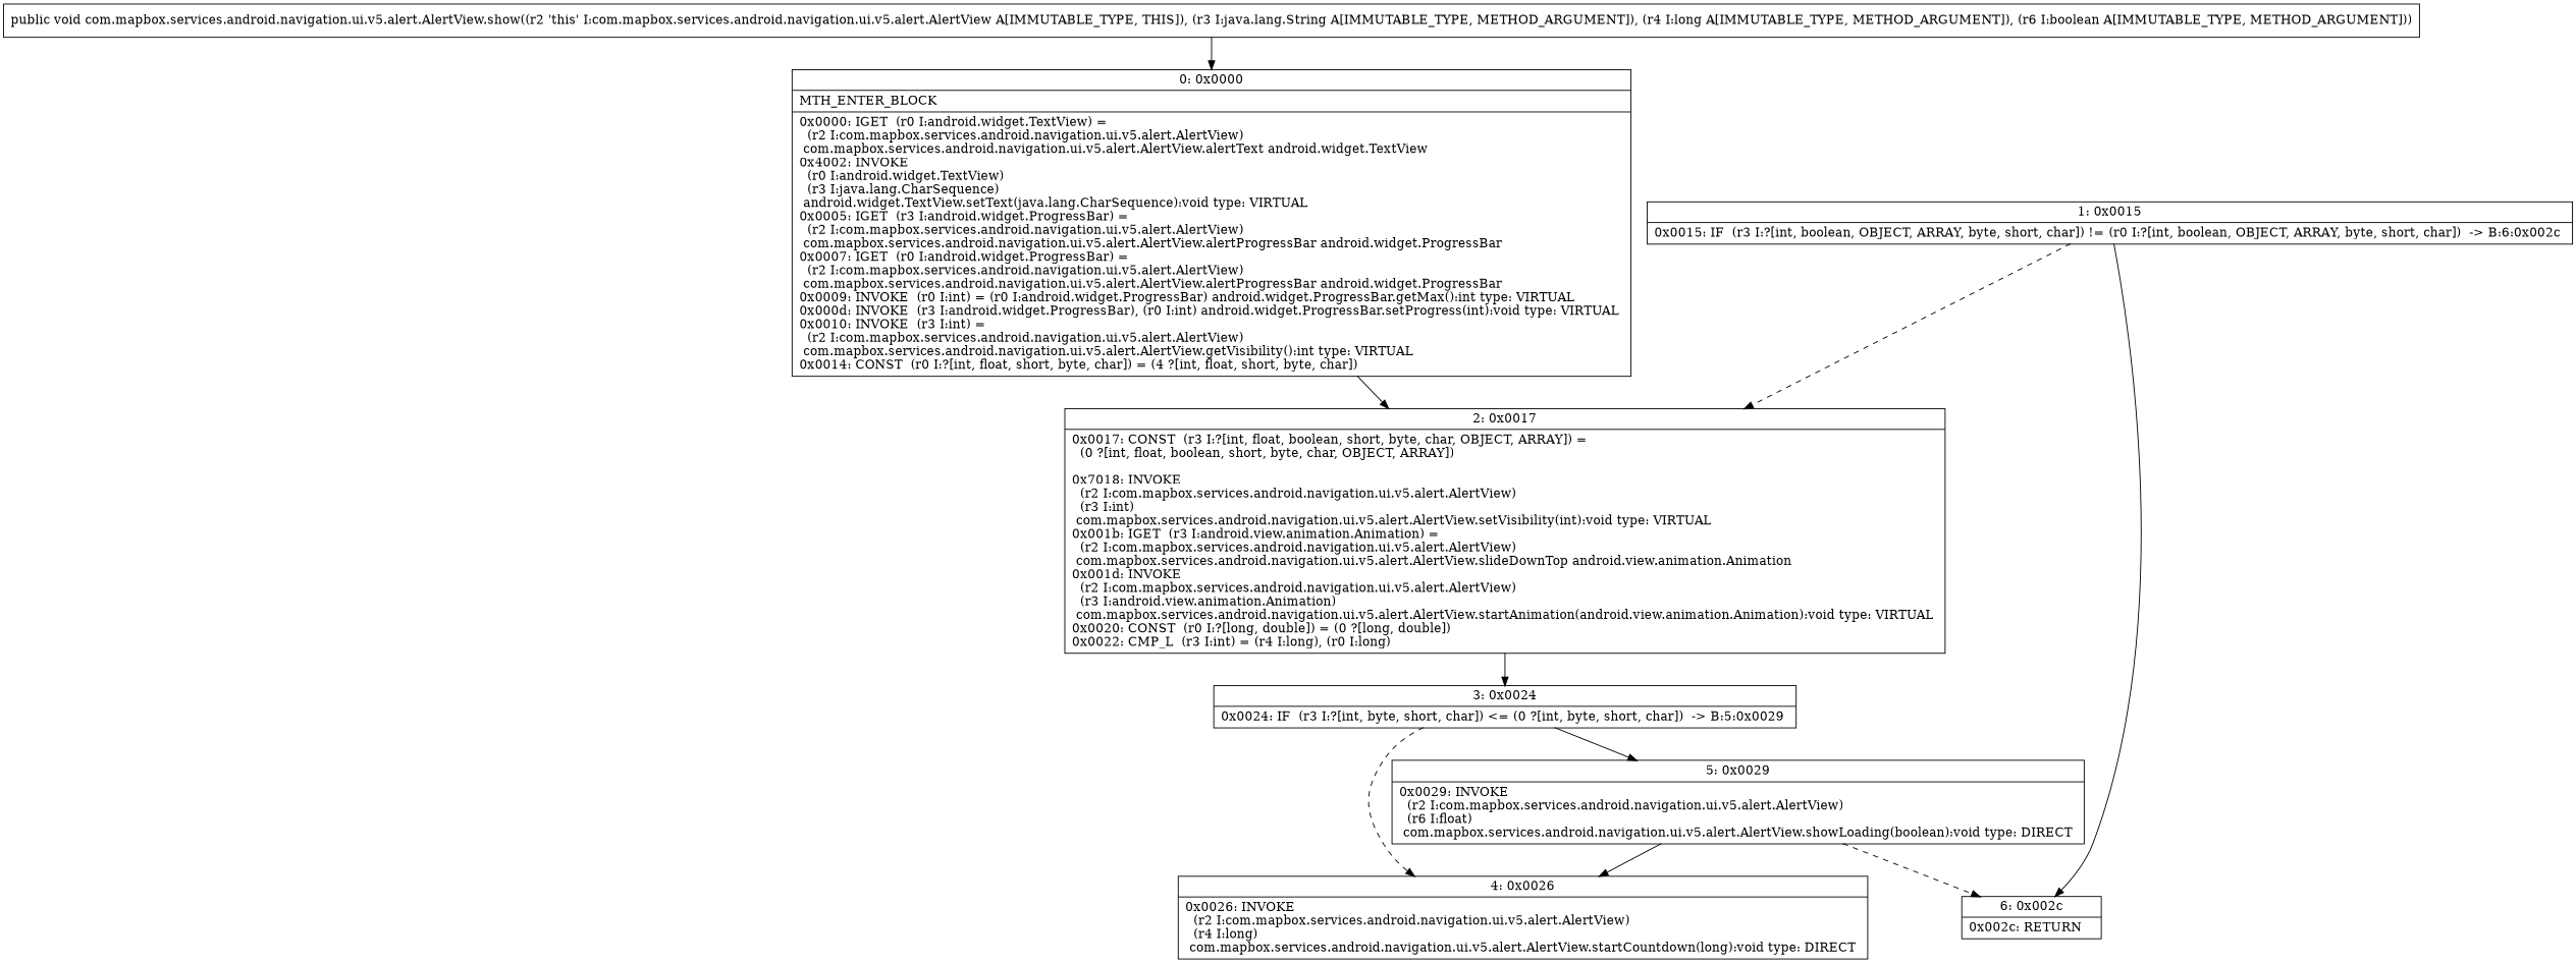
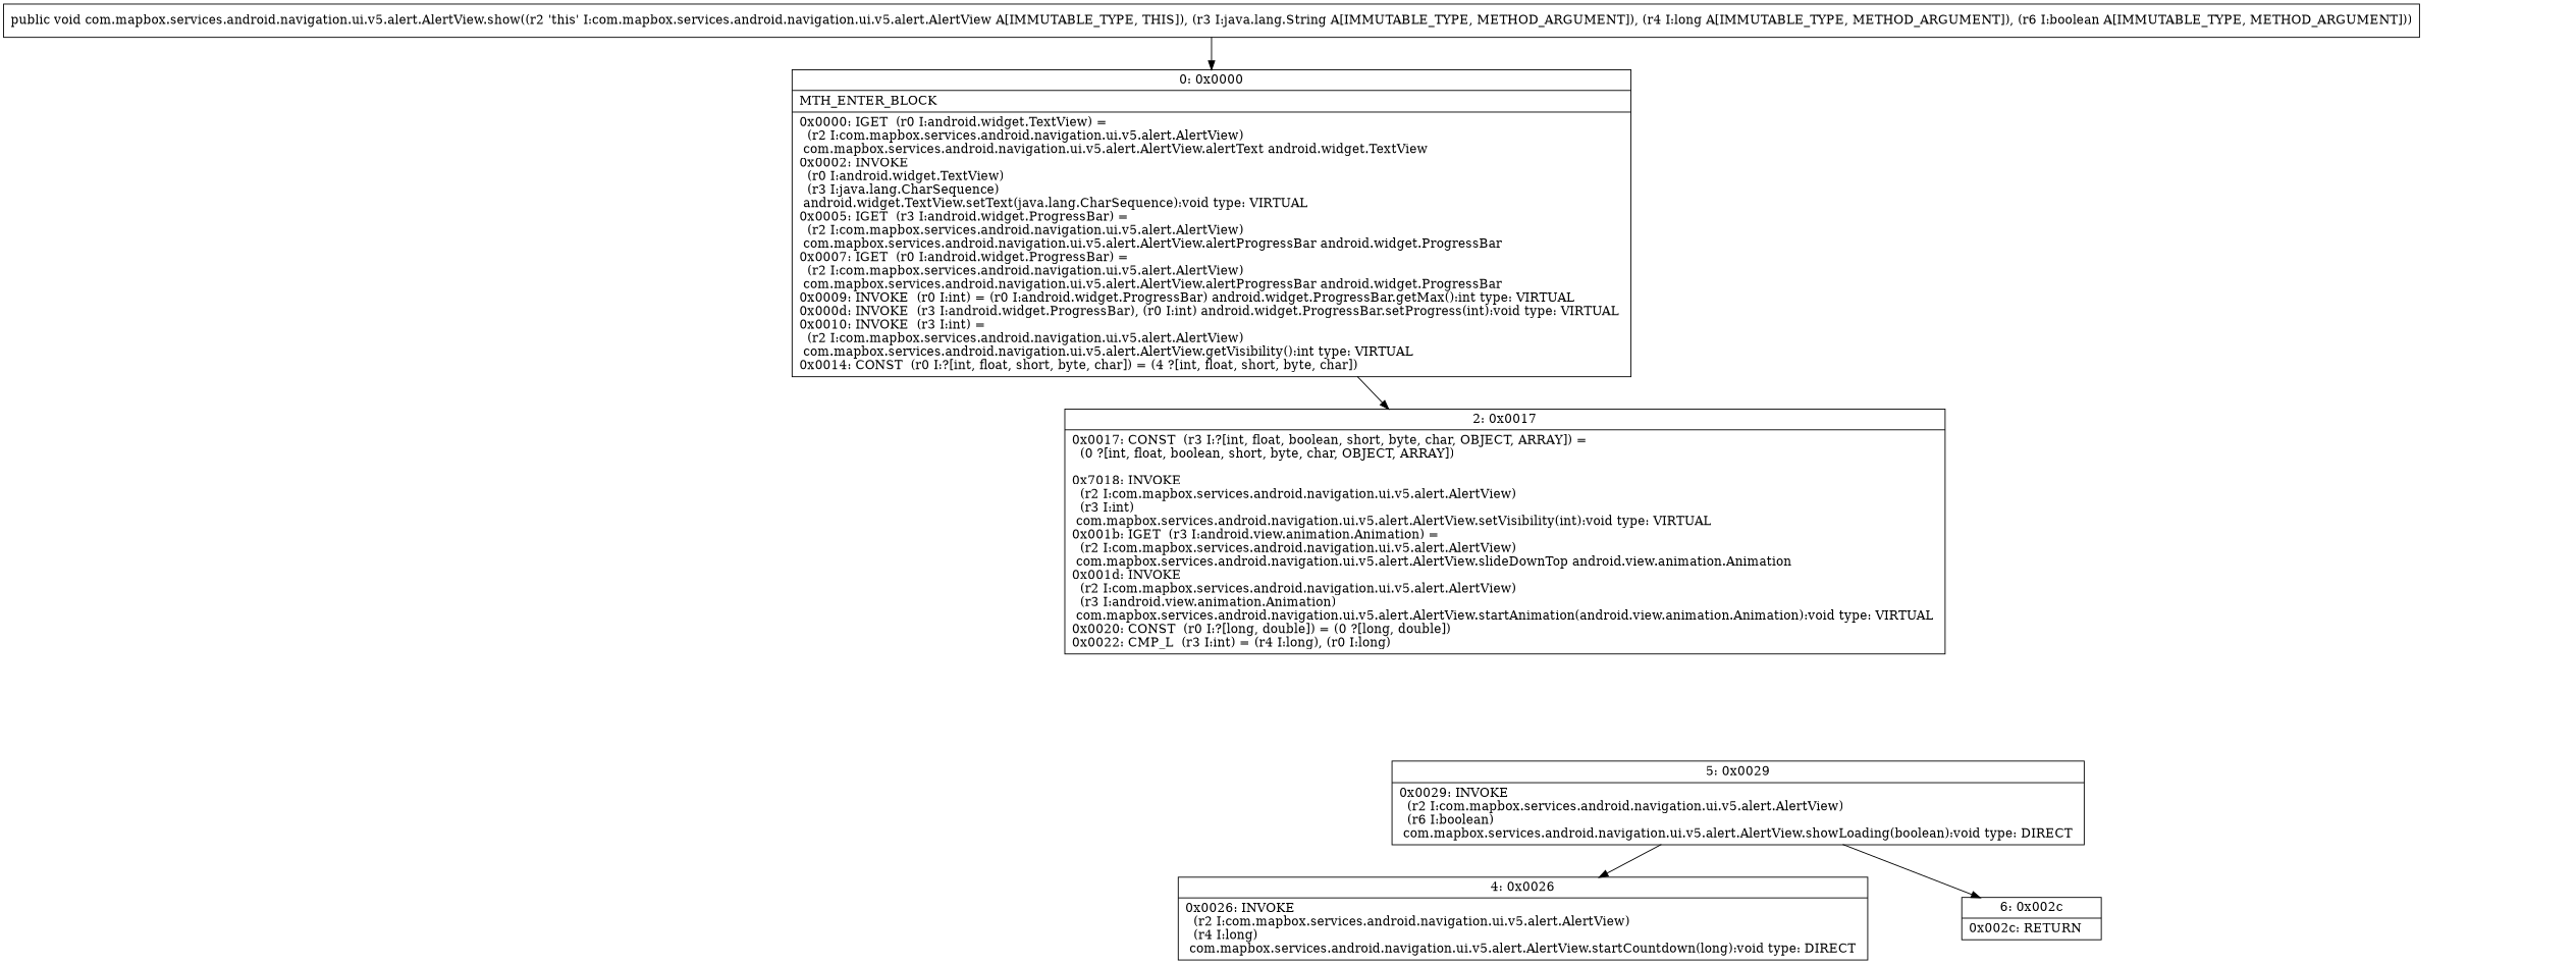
  digraph {
    node [shape=record]
-   n1 [label="{0\:\ 0x0000|MTH_ENTER_BLOCK\l|0x0000: IGET  (r0 I:android.widget.TextView) = \l  (r2 I:com.mapbox.services.android.navigation.ui.v5.alert.AlertView)\l com.mapbox.services.android.navigation.ui.v5.alert.AlertView.alertText android.widget.TextView \l0x4002: INVOKE  \l  (r0 I:android.widget.TextView)\l  (r3 I:java.lang.CharSequence)\l android.widget.TextView.setText(java.lang.CharSequence):void type: VIRTUAL \l0x0005: IGET  (r3 I:android.widget.ProgressBar) = \l  (r2 I:com.mapbox.services.android.navigation.ui.v5.alert.AlertView)\l com.mapbox.services.android.navigation.ui.v5.alert.AlertView.alertProgressBar android.widget.ProgressBar \l0x0007: IGET  (r0 I:android.widget.ProgressBar) = \l  (r2 I:com.mapbox.services.android.navigation.ui.v5.alert.AlertView)\l com.mapbox.services.android.navigation.ui.v5.alert.AlertView.alertProgressBar android.widget.ProgressBar \l0x0009: INVOKE  (r0 I:int) = (r0 I:android.widget.ProgressBar) android.widget.ProgressBar.getMax():int type: VIRTUAL \l0x000d: INVOKE  (r3 I:android.widget.ProgressBar), (r0 I:int) android.widget.ProgressBar.setProgress(int):void type: VIRTUAL \l0x0010: INVOKE  (r3 I:int) = \l  (r2 I:com.mapbox.services.android.navigation.ui.v5.alert.AlertView)\l com.mapbox.services.android.navigation.ui.v5.alert.AlertView.getVisibility():int type: VIRTUAL \l0x0014: CONST  (r0 I:?[int, float, short, byte, char]) = (4 ?[int, float, short, byte, char]) \l}"]
+   n1 [label="{0\:\ 0x0000|MTH_ENTER_BLOCK\l|0x0000: IGET  (r0 I:android.widget.TextView) = \l  (r2 I:com.mapbox.services.android.navigation.ui.v5.alert.AlertView)\l com.mapbox.services.android.navigation.ui.v5.alert.AlertView.alertText android.widget.TextView \l0x0002: INVOKE  \l  (r0 I:android.widget.TextView)\l  (r3 I:java.lang.CharSequence)\l android.widget.TextView.setText(java.lang.CharSequence):void type: VIRTUAL \l0x0005: IGET  (r3 I:android.widget.ProgressBar) = \l  (r2 I:com.mapbox.services.android.navigation.ui.v5.alert.AlertView)\l com.mapbox.services.android.navigation.ui.v5.alert.AlertView.alertProgressBar android.widget.ProgressBar \l0x0007: IGET  (r0 I:android.widget.ProgressBar) = \l  (r2 I:com.mapbox.services.android.navigation.ui.v5.alert.AlertView)\l com.mapbox.services.android.navigation.ui.v5.alert.AlertView.alertProgressBar android.widget.ProgressBar \l0x0009: INVOKE  (r0 I:int) = (r0 I:android.widget.ProgressBar) android.widget.ProgressBar.getMax():int type: VIRTUAL \l0x000d: INVOKE  (r3 I:android.widget.ProgressBar), (r0 I:int) android.widget.ProgressBar.setProgress(int):void type: VIRTUAL \l0x0010: INVOKE  (r3 I:int) = \l  (r2 I:com.mapbox.services.android.navigation.ui.v5.alert.AlertView)\l com.mapbox.services.android.navigation.ui.v5.alert.AlertView.getVisibility():int type: VIRTUAL \l0x0014: CONST  (r0 I:?[int, float, short, byte, char]) = (4 ?[int, float, short, byte, char]) \l}"]
    n2 [label="{2\:\ 0x0017|0x0017: CONST  (r3 I:?[int, float, boolean, short, byte, char, OBJECT, ARRAY]) = \l  (0 ?[int, float, boolean, short, byte, char, OBJECT, ARRAY])\l \l0x7018: INVOKE  \l  (r2 I:com.mapbox.services.android.navigation.ui.v5.alert.AlertView)\l  (r3 I:int)\l com.mapbox.services.android.navigation.ui.v5.alert.AlertView.setVisibility(int):void type: VIRTUAL \l0x001b: IGET  (r3 I:android.view.animation.Animation) = \l  (r2 I:com.mapbox.services.android.navigation.ui.v5.alert.AlertView)\l com.mapbox.services.android.navigation.ui.v5.alert.AlertView.slideDownTop android.view.animation.Animation \l0x001d: INVOKE  \l  (r2 I:com.mapbox.services.android.navigation.ui.v5.alert.AlertView)\l  (r3 I:android.view.animation.Animation)\l com.mapbox.services.android.navigation.ui.v5.alert.AlertView.startAnimation(android.view.animation.Animation):void type: VIRTUAL \l0x0020: CONST  (r0 I:?[long, double]) = (0 ?[long, double]) \l0x0022: CMP_L  (r3 I:int) = (r4 I:long), (r0 I:long) \l}"]
-   n3 [label="{1\:\ 0x0015|0x0015: IF  (r3 I:?[int, boolean, OBJECT, ARRAY, byte, short, char]) != (r0 I:?[int, boolean, OBJECT, ARRAY, byte, short, char])  \-\> B:6:0x002c \l}"]
    n4 [label="{6\:\ 0x002c|0x002c: RETURN   \l}"]
-   n5 [label="{3\:\ 0x0024|0x0024: IF  (r3 I:?[int, byte, short, char]) \<= (0 ?[int, byte, short, char])  \-\> B:5:0x0029 \l}"]
    n6 [label="{4\:\ 0x0026|0x0026: INVOKE  \l  (r2 I:com.mapbox.services.android.navigation.ui.v5.alert.AlertView)\l  (r4 I:long)\l com.mapbox.services.android.navigation.ui.v5.alert.AlertView.startCountdown(long):void type: DIRECT \l}"]
-   n7 [label="{5\:\ 0x0029|0x0029: INVOKE  \l  (r2 I:com.mapbox.services.android.navigation.ui.v5.alert.AlertView)\l  (r6 I:float)\l com.mapbox.services.android.navigation.ui.v5.alert.AlertView.showLoading(boolean):void type: DIRECT \l}"]
+   n7 [label="{5\:\ 0x0029|0x0029: INVOKE  \l  (r2 I:com.mapbox.services.android.navigation.ui.v5.alert.AlertView)\l  (r6 I:boolean)\l com.mapbox.services.android.navigation.ui.v5.alert.AlertView.showLoading(boolean):void type: DIRECT \l}"]
    n8 [label="{public void com.mapbox.services.android.navigation.ui.v5.alert.AlertView.show((r2 'this' I:com.mapbox.services.android.navigation.ui.v5.alert.AlertView A[IMMUTABLE_TYPE, THIS]), (r3 I:java.lang.String A[IMMUTABLE_TYPE, METHOD_ARGUMENT]), (r4 I:long A[IMMUTABLE_TYPE, METHOD_ARGUMENT]), (r6 I:boolean A[IMMUTABLE_TYPE, METHOD_ARGUMENT])) }"]
    n1 -> n2
-   n2 -> n5
-   n3 -> n2 [style=dashed]
-   n3 -> n4
-   n5 -> n6 [style=dashed]
-   n5 -> n7
-   n7 -> n4 [style=dashed]
+   n7 -> n4
    n7 -> n6
    n8 -> n1
  }
